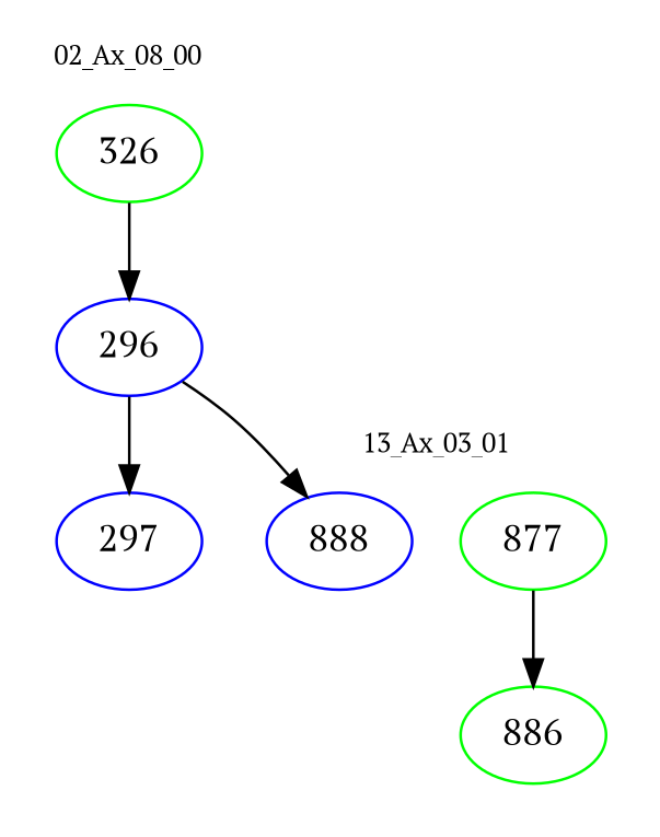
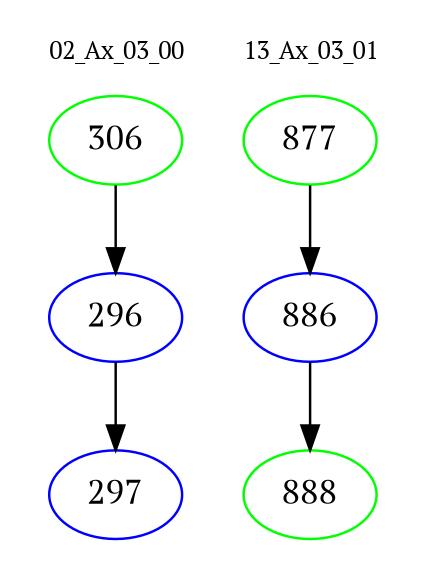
  digraph {
    fontname="PT Serif"
    node [color=blue fontname="PT Serif"]
    edge [color=black fontname="PT Serif"]
    n1 [label=296]
    n2 [label=297]
-   n3 [color=green label=326]
-   n4 [color=green label=886]
+   n3 [color=green label=306]
+   n4 [label=886]
    n5 [color=green label=877]
-   n6 [label=888]
+   n6 [color=green label=888]
    subgraph cluster_1 {
      color=white
      fontsize=10
-     label="02_Ax_08_00"
+     label="02_Ax_03_00"
      n1
      n2
      n3
    }
    subgraph cluster_2 {
      color=white
      fontsize=10
      label="13_Ax_03_01"
      n4
      n5
      n6
    }
    n1 -> n2
    n3 -> n1
-   n1 -> n6
+   n4 -> n6
    n5 -> n4
  }
